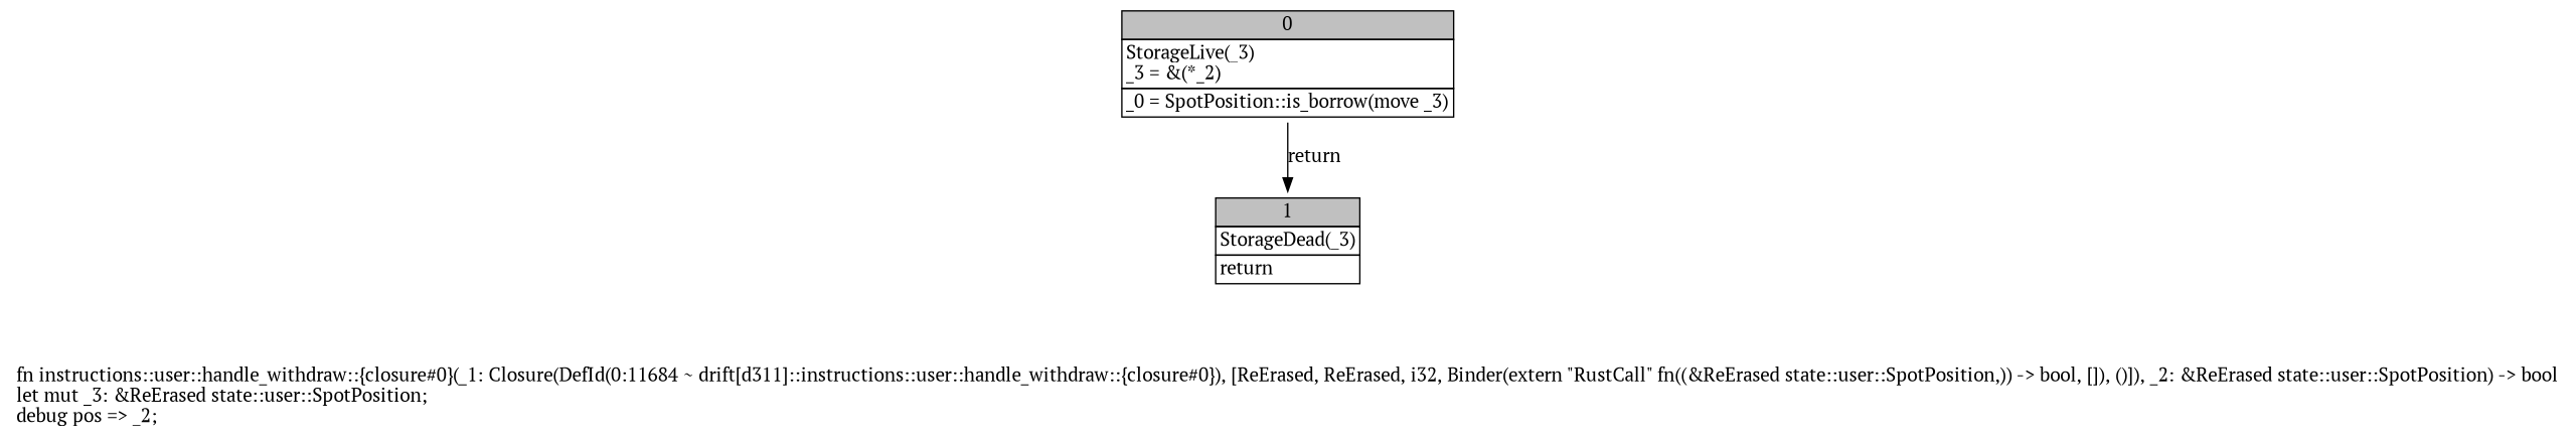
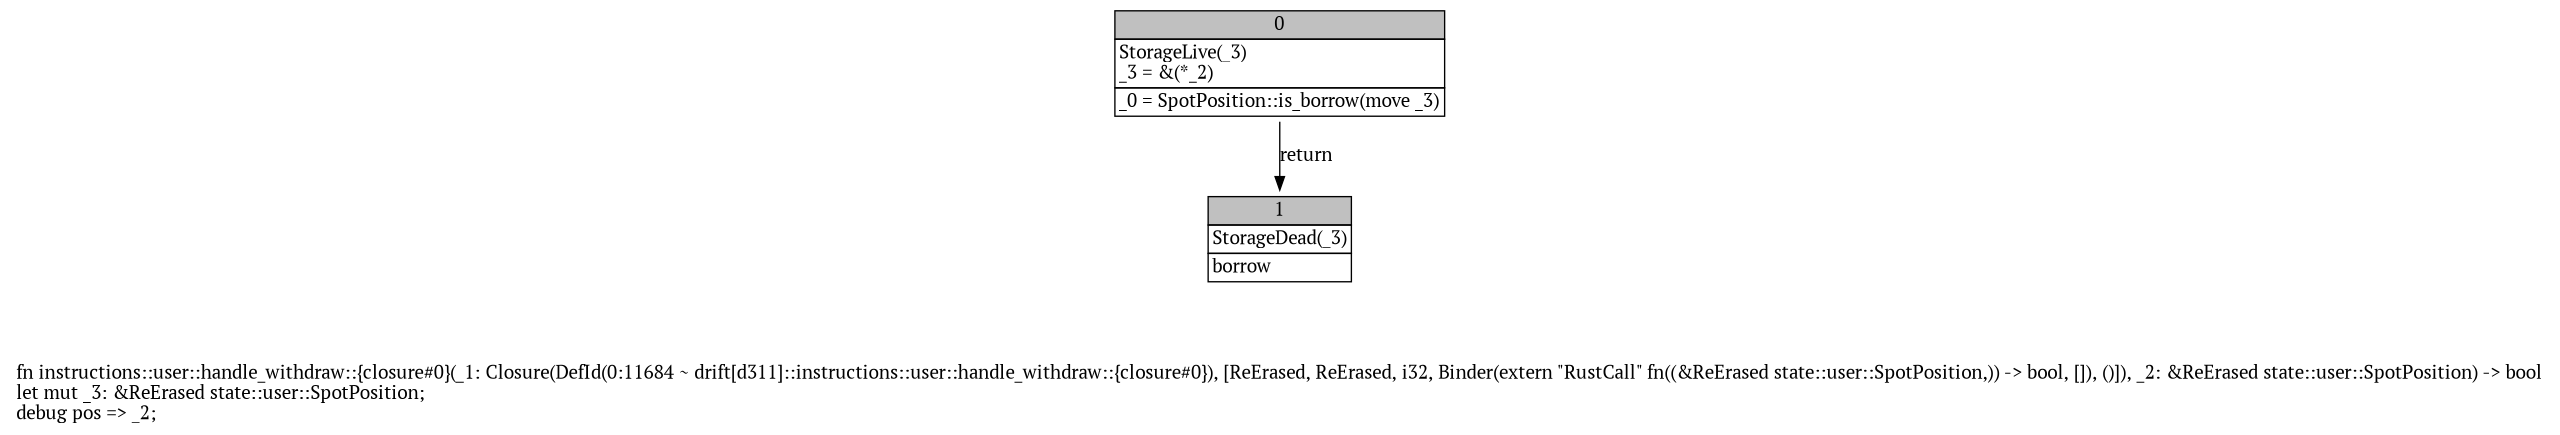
  digraph {
    fontname="PT Serif"
    label=<fn instructions::user::handle_withdraw::{closure#0}(_1: Closure(DefId(0:11684 ~ drift[d311]::instructions::user::handle_withdraw::{closure#0}), [ReErased, ReErased, i32, Binder(extern &quot;RustCall&quot; fn((&amp;ReErased state::user::SpotPosition,)) -&gt; bool, []), ()]), _2: &amp;ReErased state::user::SpotPosition) -&gt; bool<br align="left"/>let mut _3: &amp;ReErased state::user::SpotPosition;<br align="left"/>debug pos =&gt; _2;<br align="left"/>>
    node [fontname="PT Serif" shape=none]
    n1 [label=<<table border="0" cellborder="1" cellspacing="0"><tr><td bgcolor="gray" align="center" colspan="1">0</td></tr><tr><td align="left" balign="left">StorageLive(_3)<br/>_3 = &amp;(*_2)<br/></td></tr><tr><td align="left">_0 = SpotPosition::is_borrow(move _3)</td></tr></table>>]
-   n2 [label=<<table border="0" cellborder="1" cellspacing="0"><tr><td bgcolor="gray" align="center" colspan="1">1</td></tr><tr><td align="left" balign="left">StorageDead(_3)<br/></td></tr><tr><td align="left">return</td></tr></table>>]
+   n2 [label=<<table border="0" cellborder="1" cellspacing="0"><tr><td bgcolor="gray" align="center" colspan="1">1</td></tr><tr><td align="left" balign="left">StorageDead(_3)<br/></td></tr><tr><td align="left">borrow</td></tr></table>>]
    n1 -> n2 [fontname="PT Serif" label=return]
  }
